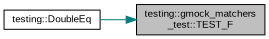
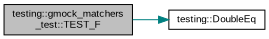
  digraph {
    rankdir=LR
    fontname="Liberation Sans"
    node [color=black fontname="Liberation Sans" fontsize=10 shape=record style=filled]
    n1 [fillcolor=grey75 fontcolor=black height=0.2 label="testing::gmock_matchers\l_test::TEST_F" width=0.4]
    n2 [fillcolor=white height=0.2 label="testing::DoubleEq" width=0.4]
-   n2 -> n1 [color=teal fontname="Liberation Sans" fontsize=10 labelfontname=Helvetica labelfontsize=10 style=solid]
+   n1 -> n2 [color=teal fontname="Liberation Sans" fontsize=10 labelfontname=Helvetica labelfontsize=10 style=solid]
  }
